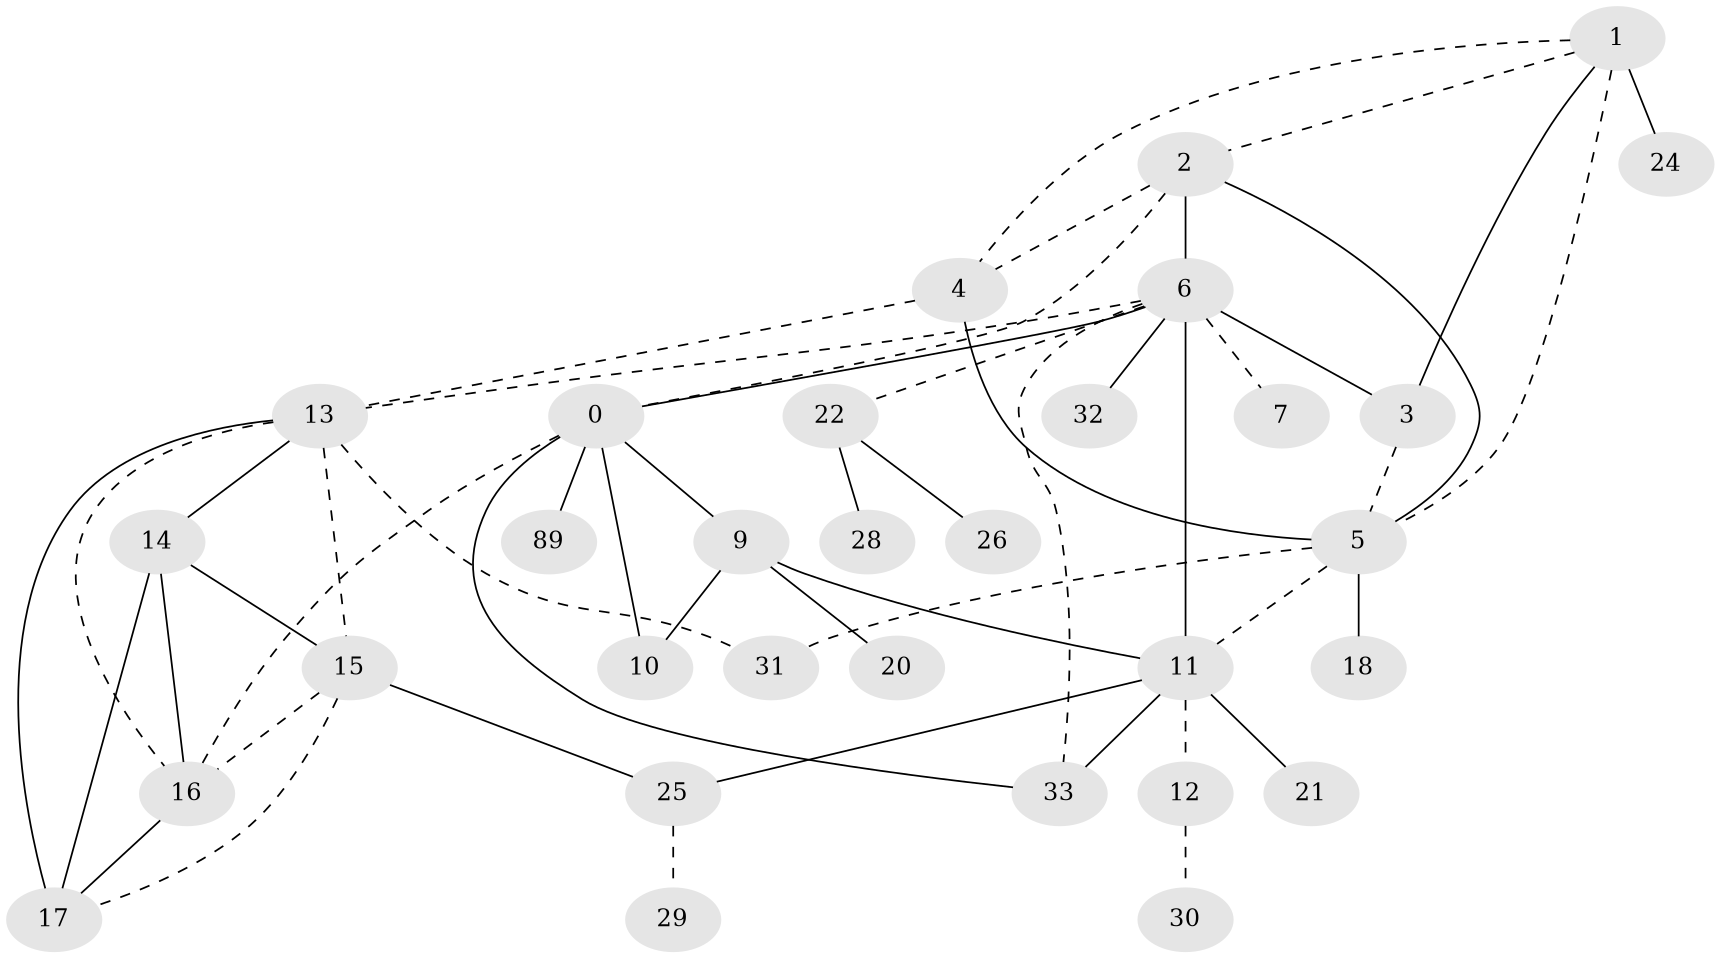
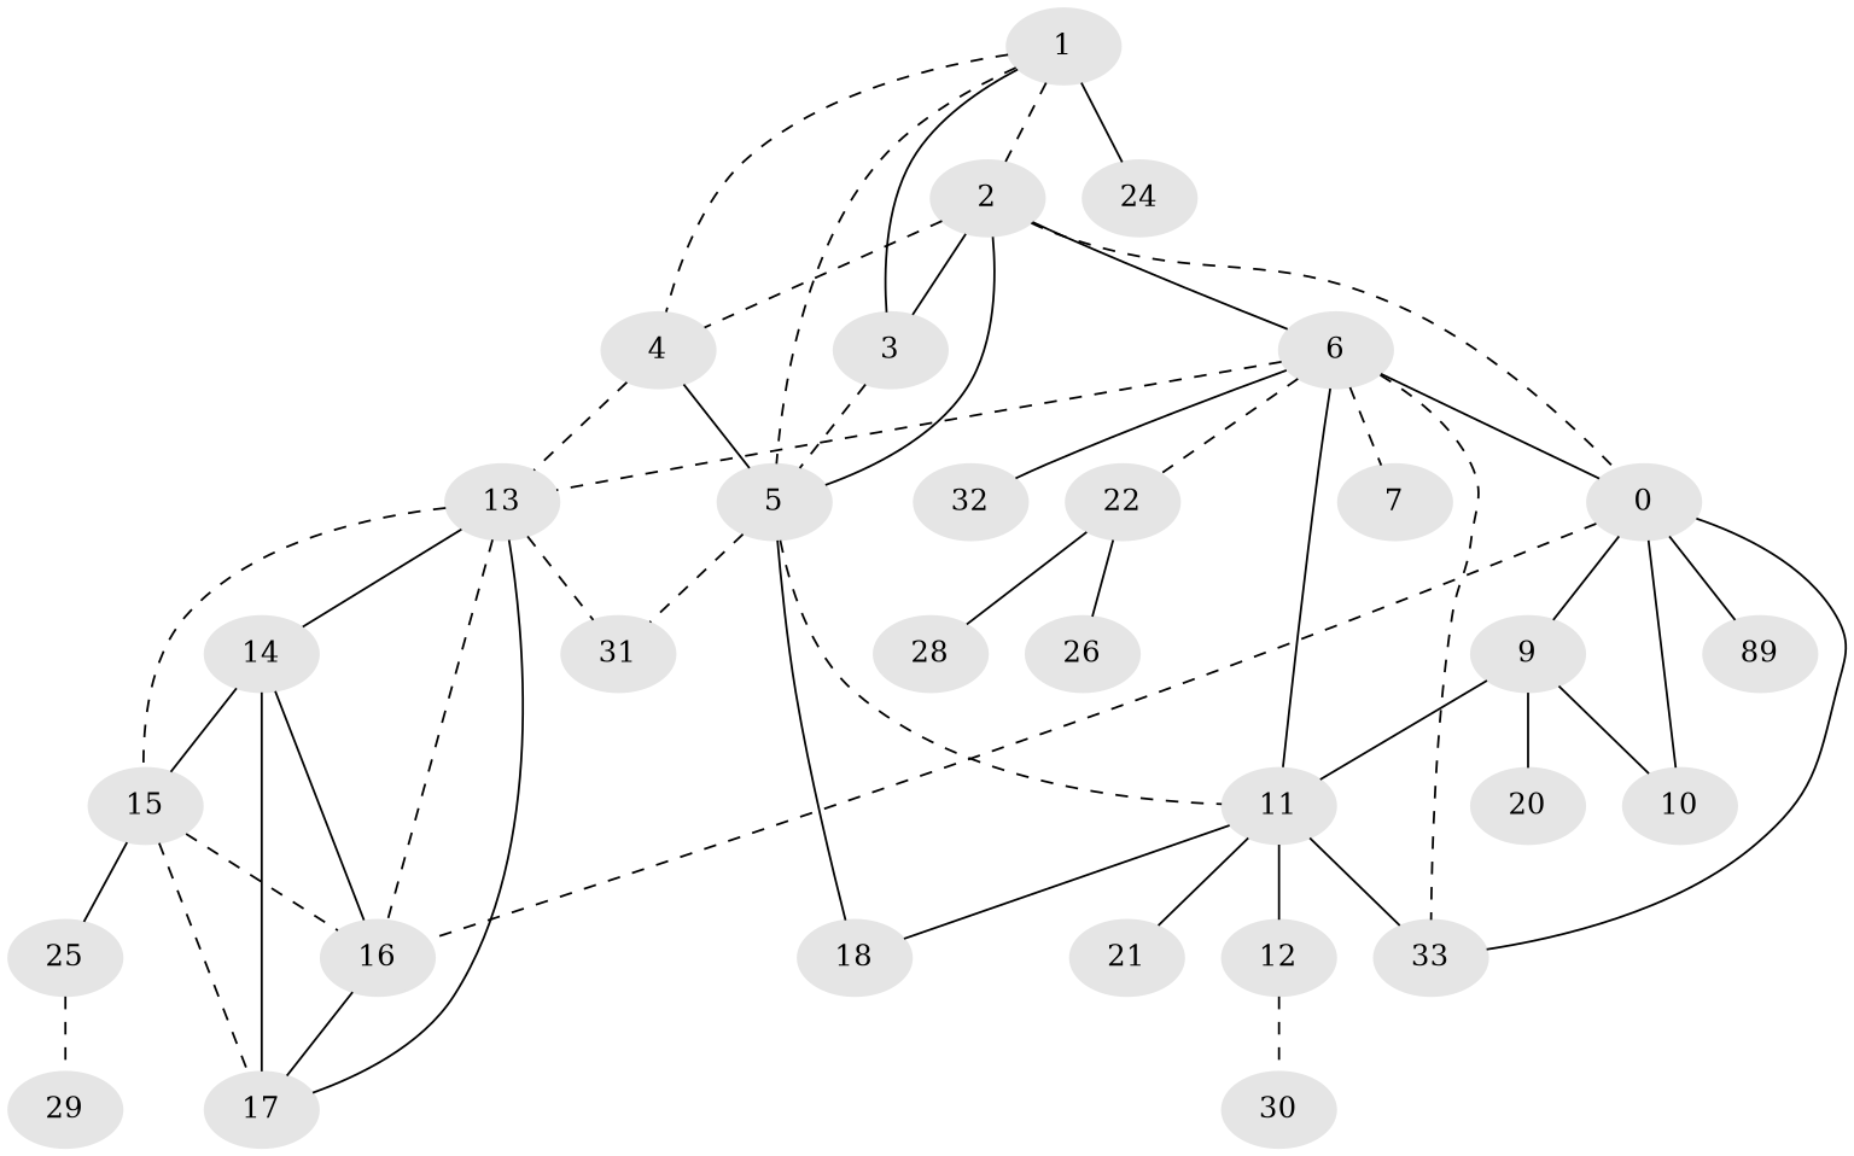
  graph {
    node [color=gray90 style=filled]
    edge [style=solid weight=1.0]
    1
    2
    3
    4
    5
    24
    6
    n8 [label=0]
    13
    11
    18
    31
    7
    22
    32
    33
    9
    10
    16
    n20 [label=89]
    14
    15
    17
    12
    21
    25
    26
    28
    20
    30
    29
    1 -- 2 [style=dashed]
    1 -- 3
    1 -- 4 [style=dashed]
    1 -- 5 [style=dashed]
    1 -- 24 [weight=4.0]
-   6 -- 3
+   2 -- 3
    2 -- 4 [style=dashed]
    2 -- 5
    2 -- 6
    2 -- n8 [style=dashed]
    3 -- 5 [style=dashed]
    4 -- 5
    4 -- 13 [style=dashed]
    5 -- 11 [style=dashed]
    5 -- 18
    5 -- 31 [style=dashed]
    6 -- n8
    6 -- 13 [style=dashed]
    6 -- 11 [weight=2.0]
    6 -- 7 [style=dashed weight=4.0]
    6 -- 22 [style=dashed]
    6 -- 32
    6 -- 33 [style=dashed]
    n8 -- 33
    n8 -- 9 [weight=3.0]
    n8 -- 10 [weight=3.0]
    n8 -- 16 [style=dashed]
    n8 -- n20 [weight=6.0]
    13 -- 31 [style=dashed]
    13 -- 16 [style=dashed]
    13 -- 14
    13 -- 15 [style=dashed]
    13 -- 17
    11 -- 33
-   11 -- 12 [style=dashed weight=4.0]
+   11 -- 12 [weight=4.0]
    11 -- 21
-   11 -- 25
+   11 -- 18
    22 -- 26
    22 -- 28
    9 -- 11
    9 -- 10
    9 -- 20
    16 -- 17
    14 -- 16
    14 -- 15
    14 -- 17 [weight=5.0]
    15 -- 16 [style=dashed]
    15 -- 17 [style=dashed]
    15 -- 25
    12 -- 30 [style=dashed]
    25 -- 29 [style=dashed]
  }
